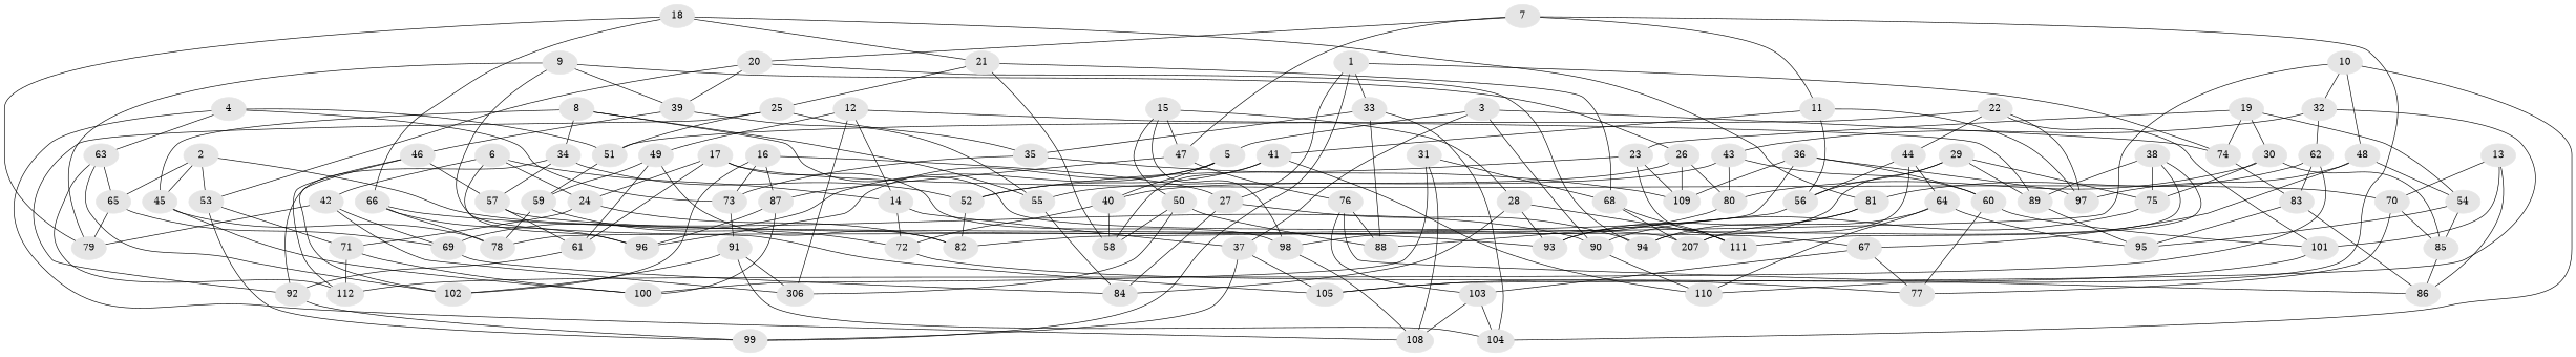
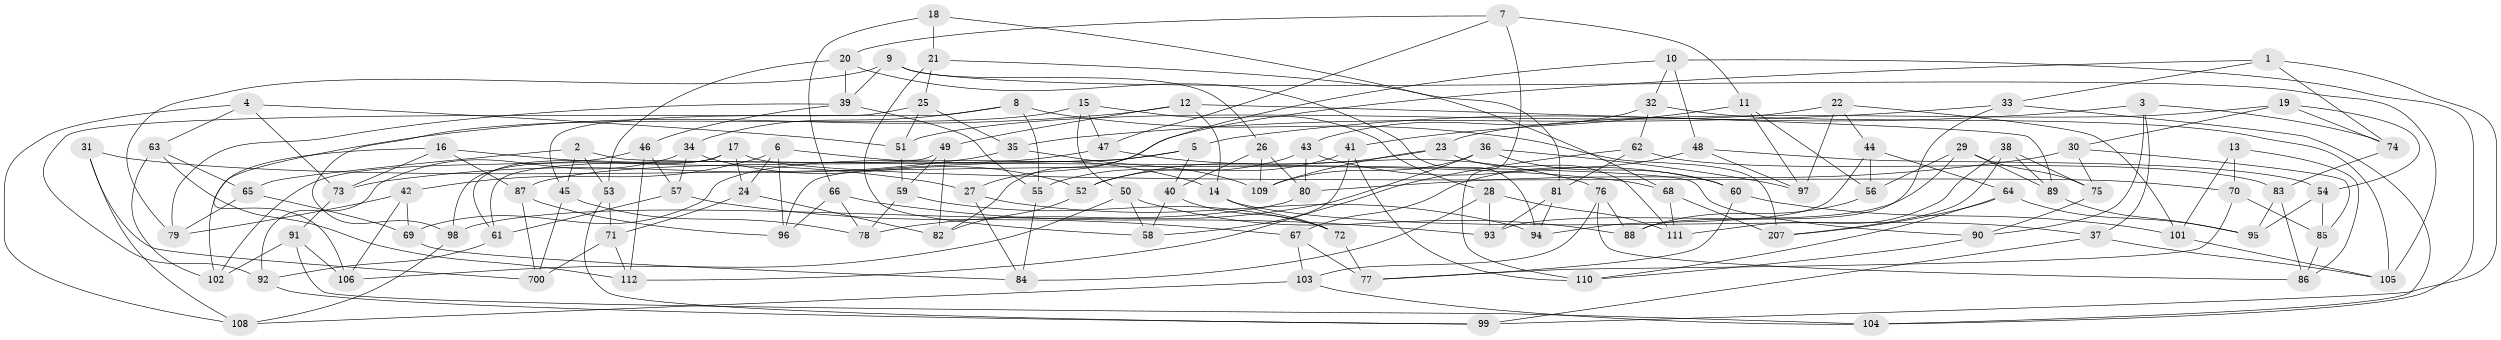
  graph {
    node [color=gray90 style=filled]
    1
    27
    33
    74
    99
    94
    84
    104
    35
    88
    83
    2
    45
    53
    65
    90
-   100
+   100 [label=700]
    78
    71
    69
    79
    110
    3
    5
    37
    40
    96
    105
    4
    51
    63
    73
    108
    59
    102
    112
    91
    72
    58
    6
    14
    24
    42
    82
-   106 [label=306]
+   106
    7
    11
    20
    47
    41
    56
    97
    39
    87
    76
    8
    34
    55
    n59 [label=207]
    52
    92
    57
    9
    26
    109
    80
    46
    10
    32
    48
    43
    62
    54
    67
    12
    49
    89
    61
    95
    13
    70
    86
    101
    31
    68
    85
    77
    15
    28
    50
    98
    111
    93
    16
    17
    18
    21
    66
    81
    25
    19
    23
    30
    75
    22
    44
    64
    29
    60
    36
    38
    103
    1 -- 27
    1 -- 33
    1 -- 74
    1 -- 99
    27 -- 94
    27 -- 84
    33 -- 104
    33 -- 35
    33 -- 88
    74 -- 83
    35 -- 73
    35 -- 109
    83 -- 95
    83 -- 86
    2 -- 45
    2 -- 53
    2 -- 65
    2 -- 90
    45 -- 100
    45 -- 78
    53 -- 99
    53 -- 71
    65 -- 69
    65 -- 79
    90 -- 110
    71 -- 100
    71 -- 112
    69 -- 84
    3 -- 74
    3 -- 90
    3 -- 5
    3 -- 37
    5 -- 69
    5 -- 40
    5 -- 96
    37 -- 99
    37 -- 105
    40 -- 72
    40 -- 58
    4 -- 51
    4 -- 63
    4 -- 73
    4 -- 108
    51 -- 59
    63 -- 65
    63 -- 102
    63 -- 112
    73 -- 91
    59 -- 78
    59 -- 72
    91 -- 104
    91 -- 102
    91 -- 106
    72 -- 77
    6 -- 96
    6 -- 14
    6 -- 24
    6 -- 42
    14 -- 37
    14 -- 72
    24 -- 71
    24 -- 82
    42 -- 69
    42 -- 79
    42 -- 106
    7 -- 110
    7 -- 11
    7 -- 20
    7 -- 47
    11 -- 41
    11 -- 56
    11 -- 97
    20 -- 94
    20 -- 53
    20 -- 39
    47 -- 87
    47 -- 76
    41 -- 110
    41 -- 58
    41 -- 52
    56 -- 88
    39 -- 55
    39 -- 46
    87 -- 100
    87 -- 96
    76 -- 88
    76 -- 86
    76 -- 103
    8 -- 45
    8 -- 34
    8 -- 55
    8 -- n59
    34 -- 52
    34 -- 92
    34 -- 57
    55 -- 84
    52 -- 82
    92 -- 99
    57 -- 67
    57 -- 61
    9 -- 79
    9 -- 105
    9 -- 39
    9 -- 26
    26 -- 40
    26 -- 109
    26 -- 80
    80 -- 98
    46 -- 102
    46 -- 112
    46 -- 57
    10 -- 104
    10 -- 82
    10 -- 32
    10 -- 48
    32 -- 105
    32 -- 43
    32 -- 62
    48 -- 97
    48 -- 54
    48 -- 67
    43 -- 55
    43 -- 80
    43 -- 60
    62 -- 83
    62 -- 112
    62 -- 81
    54 -- 95
    54 -- 85
    67 -- 77
    67 -- 103
    12 -- 14
    12 -- 106
    12 -- 49
    12 -- 89
    49 -- 59
    49 -- 82
    49 -- 61
    89 -- 95
    61 -- 92
    13 -- 70
    13 -- 86
    13 -- 101
    70 -- 85
    70 -- 77
    101 -- 105
    31 -- 100
    31 -- 108
    31 -- 68
    68 -- n59
    68 -- 111
    85 -- 86
    15 -- 47
    15 -- 28
    15 -- 50
    15 -- 98
    28 -- 84
    28 -- 111
    28 -- 93
    50 -- 88
    50 -- 58
    50 -- 106
    98 -- 108
    16 -- 27
    16 -- 73
    16 -- 102
    16 -- 87
    17 -- 24
    17 -- 61
    17 -- 70
    17 -- 98
-   18 -- 79
+   39 -- 79
    18 -- 21
    18 -- 66
    18 -- 81
    21 -- 58
    21 -- 68
    21 -- 25
    66 -- 78
    66 -- 96
    66 -- 93
    81 -- 94
    81 -- 93
    25 -- 35
    25 -- 51
    25 -- 92
    19 -- 74
    19 -- 54
    19 -- 23
    19 -- 30
    23 -- 52
    23 -- 109
    23 -- 111
    30 -- 80
    30 -- 85
    30 -- 75
    75 -- 90
    22 -- 51
    22 -- 97
    22 -- 101
    22 -- 44
    44 -- 94
    44 -- 56
    44 -- 64
    64 -- 110
    64 -- n59
    64 -- 95
    29 -- 56
    29 -- 89
    29 -- 93
    29 -- 75
    60 -- 101
    60 -- 77
    36 -- 78
    36 -- 97
    36 -- 109
    36 -- 60
    38 -- n59
    38 -- 89
    38 -- 111
    38 -- 75
    103 -- 104
    103 -- 108
  }
